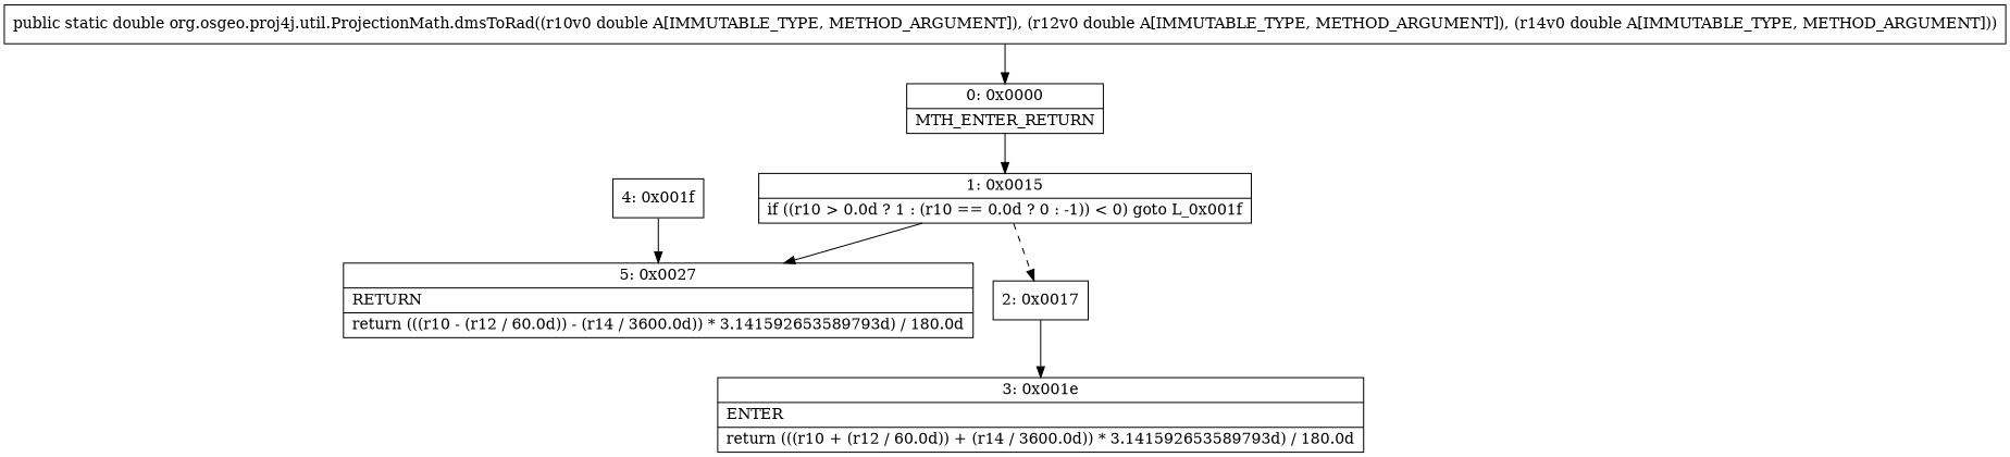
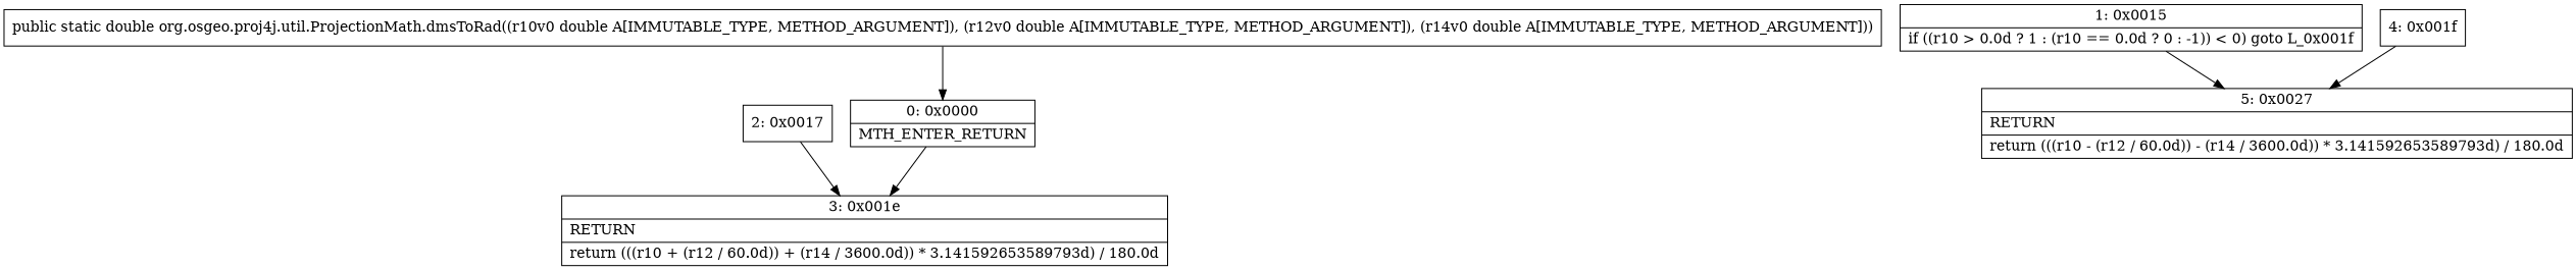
  digraph {
    node [shape=record]
    n1 [label="{0\:\ 0x0000|MTH_ENTER_RETURN\l}"]
    n2 [label="{1\:\ 0x0015|if ((r10 \> 0.0d ? 1 : (r10 == 0.0d ? 0 : \-1)) \< 0) goto L_0x001f\l}"]
    n3 [label="{2\:\ 0x0017}"]
    n4 [label="{5\:\ 0x0027|RETURN\l|return (((r10 \- (r12 \/ 60.0d)) \- (r14 \/ 3600.0d)) * 3.141592653589793d) \/ 180.0d\l}"]
-   n5 [label="{3\:\ 0x001e|ENTER\l|return (((r10 + (r12 \/ 60.0d)) + (r14 \/ 3600.0d)) * 3.141592653589793d) \/ 180.0d\l}"]
+   n5 [label="{3\:\ 0x001e|RETURN\l|return (((r10 + (r12 \/ 60.0d)) + (r14 \/ 3600.0d)) * 3.141592653589793d) \/ 180.0d\l}"]
    n6 [label="{4\:\ 0x001f}"]
    n7 [label="{public static double org.osgeo.proj4j.util.ProjectionMath.dmsToRad((r10v0 double A[IMMUTABLE_TYPE, METHOD_ARGUMENT]), (r12v0 double A[IMMUTABLE_TYPE, METHOD_ARGUMENT]), (r14v0 double A[IMMUTABLE_TYPE, METHOD_ARGUMENT])) }"]
-   n1 -> n2
-   n2 -> n3 [style=dashed]
+   n1 -> n5
    n2 -> n4
    n3 -> n5
    n6 -> n4
    n7 -> n1
  }
